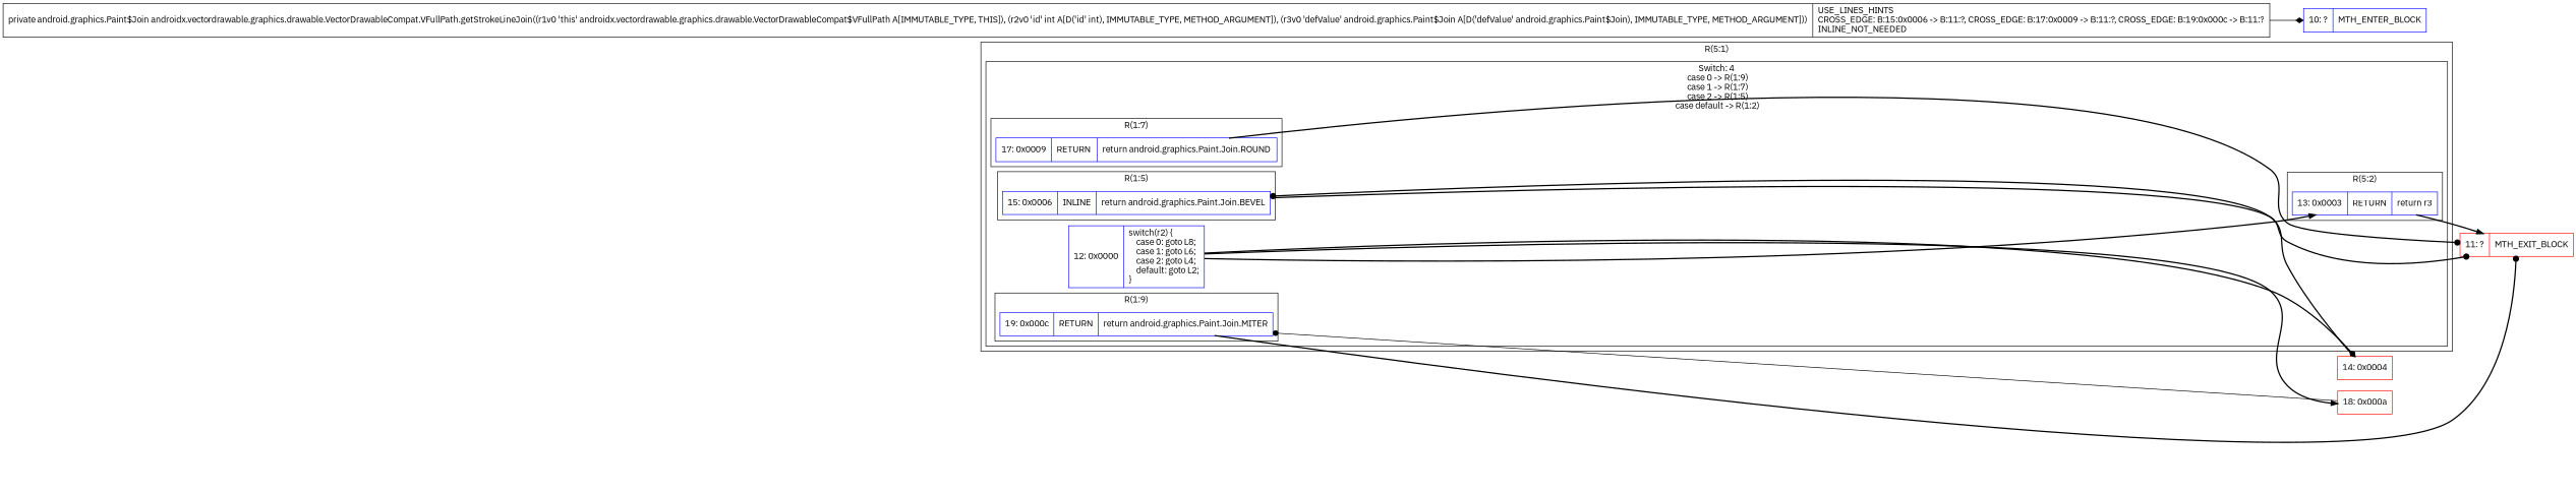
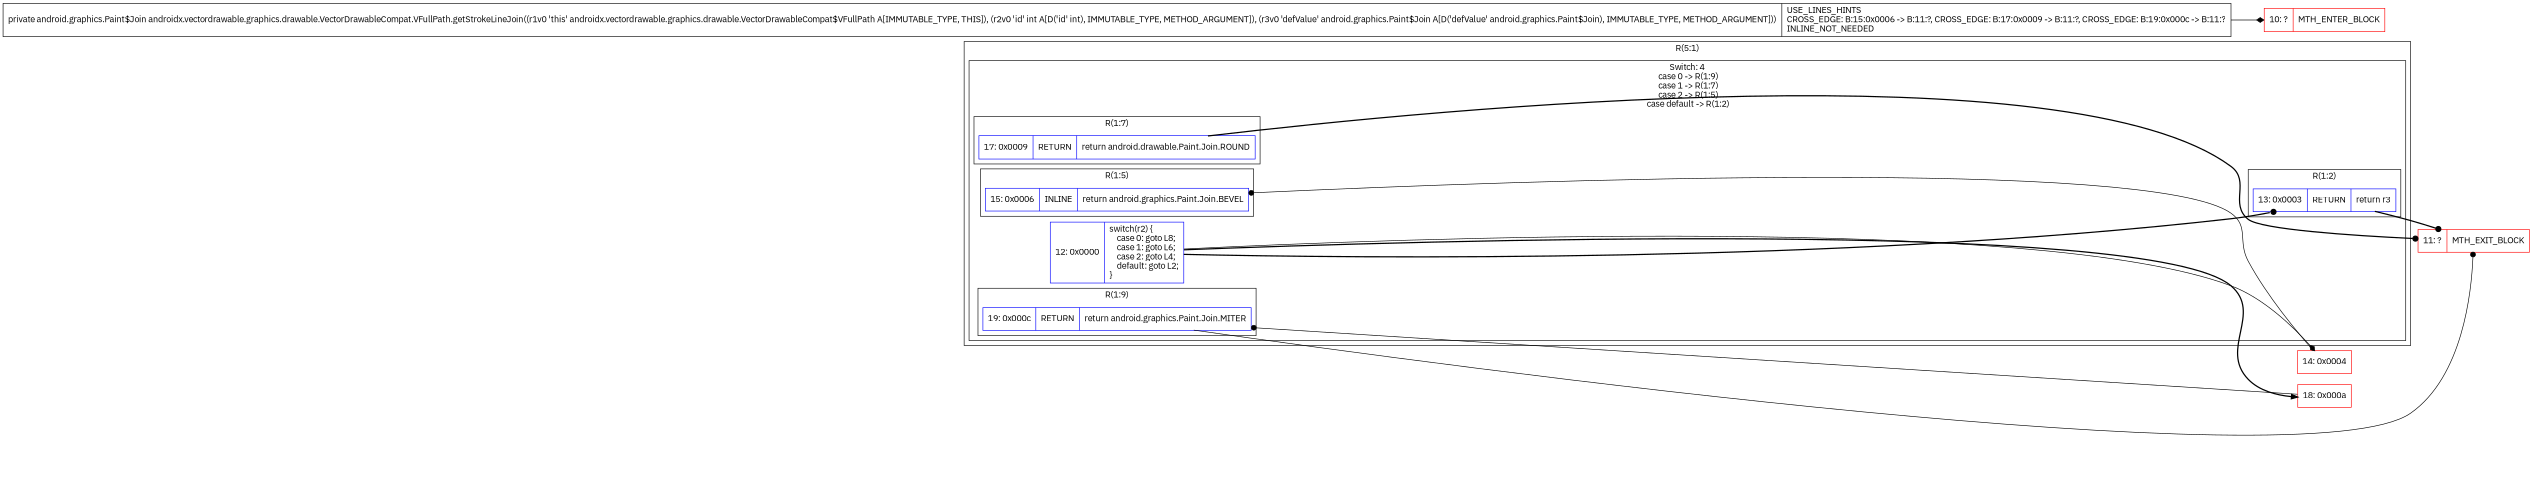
  digraph {
    fontname="IBM Plex Sans"
    rankdir=LR
    node [color=blue fontname="IBM Plex Sans" shape=record]
    edge [arrowhead=dot fontname="IBM Plex Sans" style=bold]
    n1 [label="{19\:\ 0x000c|RETURN\l|return android.graphics.Paint.Join.MITER\l}"]
-   n2 [label="{17\:\ 0x0009|RETURN\l|return android.graphics.Paint.Join.ROUND\l}"]
+   n2 [label="{17\:\ 0x0009|RETURN\l|return android.drawable.Paint.Join.ROUND\l}"]
    n3 [label="{15\:\ 0x0006|INLINE\l|return android.graphics.Paint.Join.BEVEL\l}"]
    n4 [label="{13\:\ 0x0003|RETURN\l|return r3\l}"]
    n5 [label="{12\:\ 0x0000|switch(r2) \{\l    case 0: goto L8;\l    case 1: goto L6;\l    case 2: goto L4;\l    default: goto L2;\l\}\l}"]
    n6 [color=red label="{11\:\ ?|MTH_EXIT_BLOCK\l}"]
    n7 [color=red label="{14\:\ 0x0004}"]
    n8 [color=red label="{18\:\ 0x000a}"]
-   n9 [label="{10\:\ ?|MTH_ENTER_BLOCK\l}"]
+   n9 [color=red label="{10\:\ ?|MTH_ENTER_BLOCK\l}"]
    n10 [label="{private android.graphics.Paint$Join androidx.vectordrawable.graphics.drawable.VectorDrawableCompat.VFullPath.getStrokeLineJoin((r1v0 'this' androidx.vectordrawable.graphics.drawable.VectorDrawableCompat$VFullPath A[IMMUTABLE_TYPE, THIS]), (r2v0 'id' int A[D('id' int), IMMUTABLE_TYPE, METHOD_ARGUMENT]), (r3v0 'defValue' android.graphics.Paint$Join A[D('defValue' android.graphics.Paint$Join), IMMUTABLE_TYPE, METHOD_ARGUMENT]))  | USE_LINES_HINTS\lCROSS_EDGE: B:15:0x0006 \-\> B:11:?, CROSS_EDGE: B:17:0x0009 \-\> B:11:?, CROSS_EDGE: B:19:0x000c \-\> B:11:?\lINLINE_NOT_NEEDED\l}" color=""]
    subgraph cluster_1 {
      label="R(5:1)"
      subgraph cluster_2 {
        label="Switch: 4\n case 0 -> R(1:9)\n case 1 -> R(1:7)\n case 2 -> R(1:5)\n case default -> R(1:2)"
        n5
        subgraph cluster_3 {
          label="R(1:9)"
          n1
        }
        subgraph cluster_4 {
          label="R(1:7)"
          n2
        }
        subgraph cluster_5 {
          label="R(1:5)"
          n3
        }
        subgraph cluster_6 {
-         label="R(5:2)"
+         label="R(1:2)"
          n4
        }
      }
    }
-   n1 -> n6
+   n1 -> n6 [style=solid]
    n2 -> n6
-   n3 -> n6
-   n4 -> n6 [arrowhead=normal]
-   n5 -> n4 [arrowhead=normal]
-   n5 -> n7 [arrowhead=diamond]
+   n4 -> n6
+   n5 -> n4
+   n5 -> n7 [arrowhead=diamond style=solid]
    n5 -> n8 [arrowhead=normal]
-   n7 -> n3
+   n7 -> n3 [style=solid]
    n8 -> n1 [style=solid]
    n10 -> n9 [arrowhead=diamond style=solid]
  }
